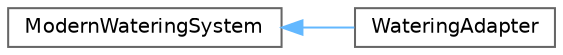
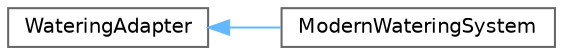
  digraph {
    rankdir=LR
    node [color=grey40 fillcolor=white fontname=Helvetica fontsize=10 shape=box style=filled]
    n1 [height=0.2 label=ModernWateringSystem width=0.4]
    n2 [height=0.2 label=WateringAdapter width=0.4]
-   n1 -> n2 [color=steelblue1 dir=back fontname=Helvetica fontsize=10 labelfontname=Helvetica labelfontsize=10 style=solid]
+   n2 -> n1 [color=steelblue1 dir=back fontname=Helvetica fontsize=10 labelfontname=Helvetica labelfontsize=10 style=solid]
  }
